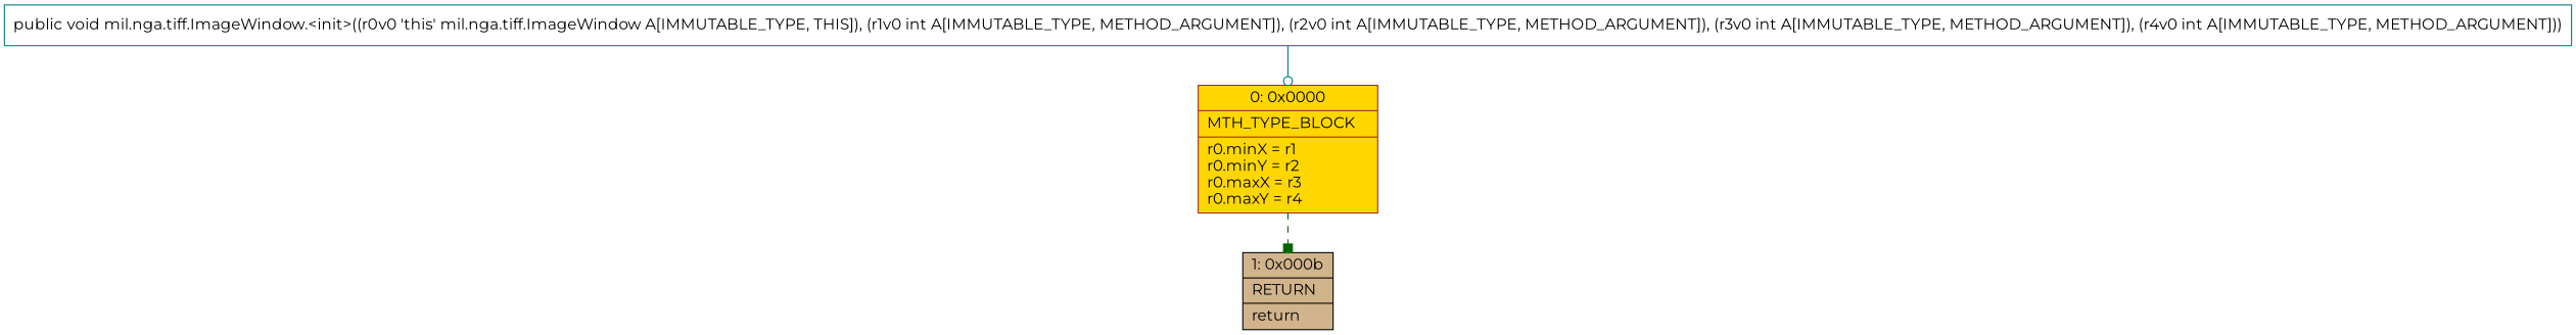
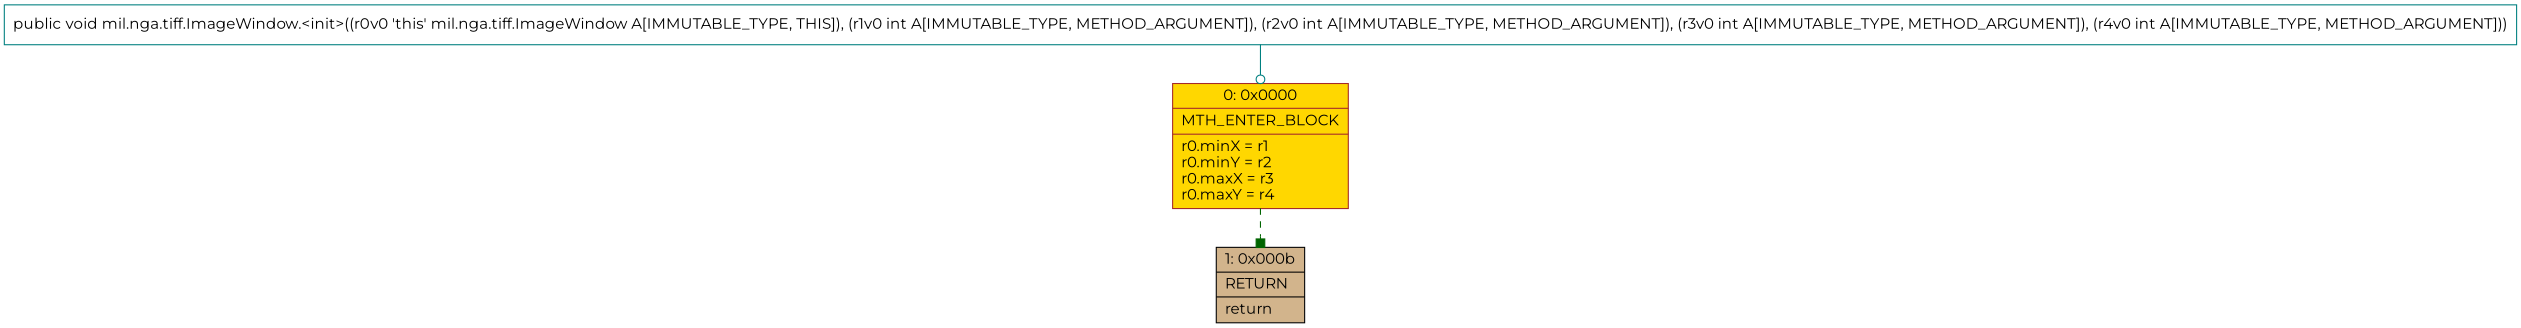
  digraph {
    fontname=Montserrat
    node [shape=record style=filled fontname=Montserrat]
    edge [fontname=Montserrat]
-   n1 [label="{0\:\ 0x0000|MTH_TYPE_BLOCK\l|r0.minX = r1\lr0.minY = r2\lr0.maxX = r3\lr0.maxY = r4\l}" fillcolor=gold color=brown]
+   n1 [label="{0\:\ 0x0000|MTH_ENTER_BLOCK\l|r0.minX = r1\lr0.minY = r2\lr0.maxX = r3\lr0.maxY = r4\l}" fillcolor=gold color=brown]
    n2 [label="{1\:\ 0x000b|RETURN\l|return\l}" fillcolor=tan color=black]
    n3 [label="{public void mil.nga.tiff.ImageWindow.\<init\>((r0v0 'this' mil.nga.tiff.ImageWindow A[IMMUTABLE_TYPE, THIS]), (r1v0 int A[IMMUTABLE_TYPE, METHOD_ARGUMENT]), (r2v0 int A[IMMUTABLE_TYPE, METHOD_ARGUMENT]), (r3v0 int A[IMMUTABLE_TYPE, METHOD_ARGUMENT]), (r4v0 int A[IMMUTABLE_TYPE, METHOD_ARGUMENT])) }" fillcolor=white color=teal]
    n1 -> n2 [color=darkgreen style=dashed arrowhead=box]
    n3 -> n1 [color=teal style=solid arrowhead=odot]
  }
